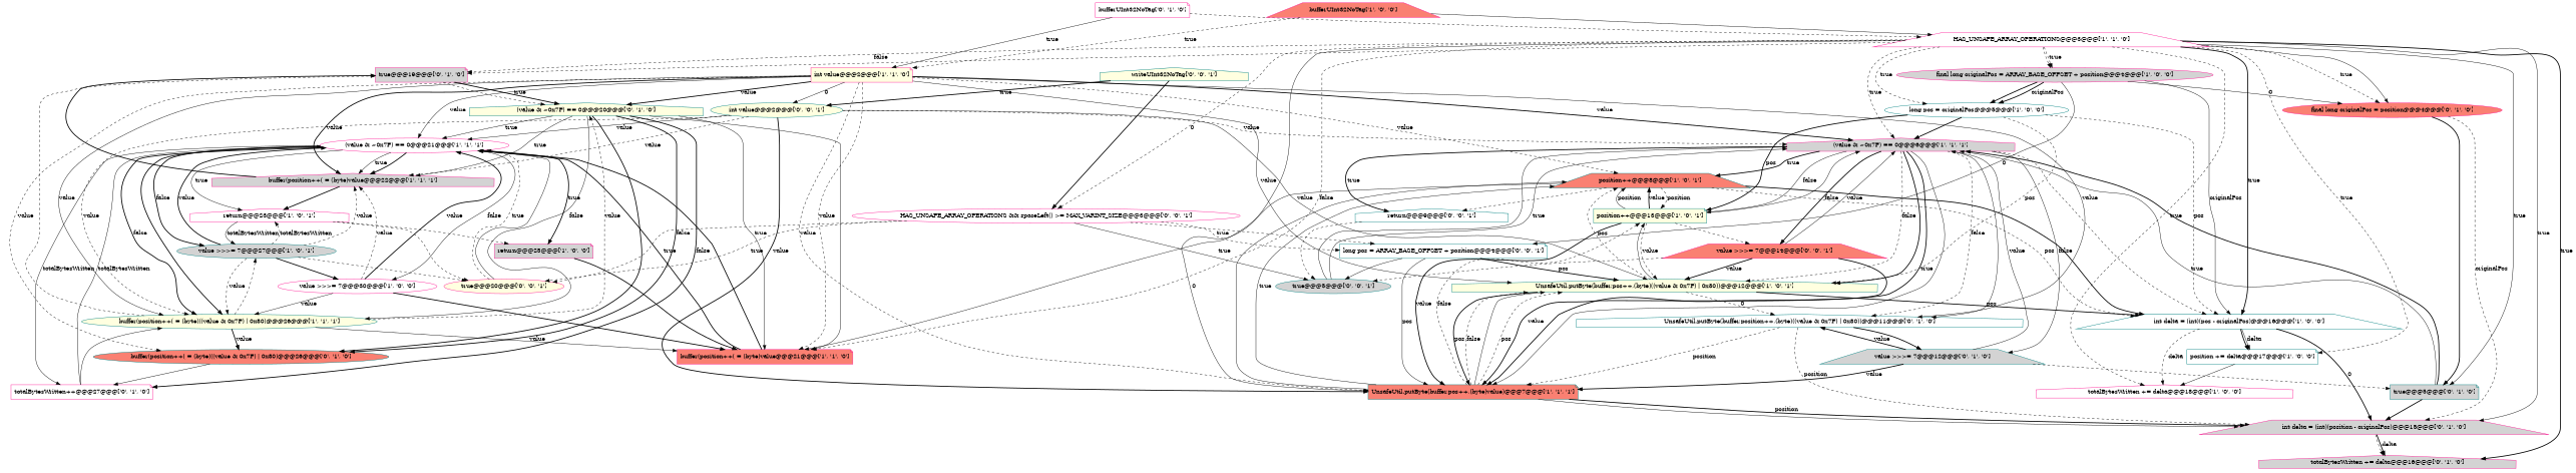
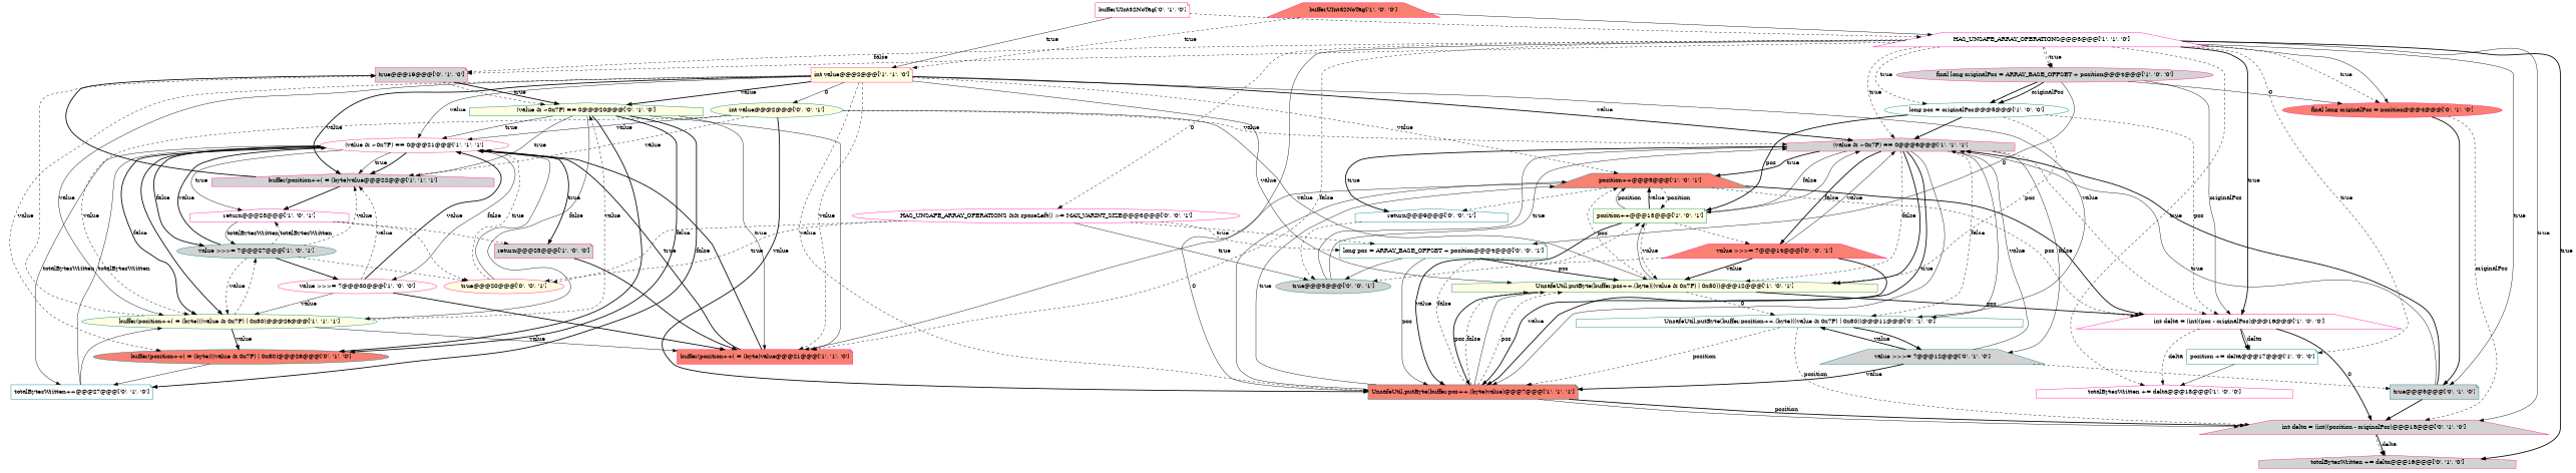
  digraph {
    node [color=teal fillcolor=white shape=ellipse style=filled]
    edge [style=dashed]
    n1 [label="position += delta@@@17@@@['1', '0', '0']" shape=note]
    n2 [color=deeppink label="totalBytesWritten += delta@@@18@@@['1', '0', '0']" shape=house]
    n3 [color=deeppink fillcolor=lightgrey label="totalBytesWritten += delta@@@16@@@['0', '1', '0']" shape=house]
    n4 [color=deeppink fillcolor=lightyellow label="true@@@20@@@['0', '0', '1']"]
    n5 [color=deeppink label="(value & ~0x7F) == 0@@@21@@@['1', '1', '1']"]
    n6 [color=deeppink fillcolor=lightgrey label="buffer(position++( = (byte)value@@@22@@@['1', '1', '1']" shape=house]
    n7 [color=deeppink label="return@@@23@@@['1', '0', '1']" shape=house]
    n8 [fillcolor=lightyellow label="buffer(position++( = (byte)((value & 0x7F) | 0x80)@@@26@@@['1', '1', '1']"]
    n9 [fillcolor=lightgrey label="value >>>= 7@@@27@@@['1', '0', '1']"]
-   n10 [color=deeppink label="totalBytesWritten++@@@27@@@['0', '1', '0']" shape=note]
+   n10 [label="totalBytesWritten++@@@27@@@['0', '1', '0']" shape=note]
    n11 [color=deeppink label="value >>>= 7@@@30@@@['1', '0', '0']"]
    n12 [color=deeppink fillcolor=lightgrey label="return@@@25@@@['1', '0', '0']" shape=note]
    n13 [color=deeppink fillcolor=lightgrey label="(value & ~0x7F) == 0@@@6@@@['1', '1', '1']" shape=house]
    n14 [fillcolor=salmon label="position++@@@8@@@['1', '0', '1']" shape=trapezium]
-   n15 [label="int delta = (int)(pos - originalPos)@@@16@@@['1', '0', '0']" shape=trapezium]
+   n15 [color=deeppink label="int delta = (int)(pos - originalPos)@@@16@@@['1', '0', '0']" shape=trapezium]
    n16 [label="return@@@9@@@['0', '0', '1']" shape=house]
    n17 [color=deeppink fillcolor=salmon label="value >>>= 7@@@14@@@['0', '0', '1']" shape=trapezium]
    n18 [fillcolor=lightgrey label="value >>>= 7@@@12@@@['0', '1', '0']" shape=trapezium]
    n19 [fillcolor=lightyellow label="position++@@@13@@@['1', '0', '1']" shape=note]
    n20 [fillcolor=salmon label="UnsafeUtil.putByte(buffer,pos++,(byte)value)@@@7@@@['1', '1', '1']" shape=note]
    n21 [fillcolor=lightyellow label="UnsafeUtil.putByte(buffer,pos++,(byte)((value & 0x7F) | 0x80))@@@12@@@['1', '0', '1']" shape=house]
    n22 [label="UnsafeUtil.putByte(buffer,position++,(byte)((value & 0x7F) | 0x80))@@@11@@@['0', '1', '0']" shape=house]
    n23 [color=deeppink fillcolor=lightgrey label="int delta = (int)(position - originalPos)@@@15@@@['0', '1', '0']" shape=trapezium]
    n24 [fillcolor=lightgrey label="true@@@5@@@['0', '0', '1']"]
    n25 [fillcolor=lightgrey label="true@@@5@@@['0', '1', '0']" shape=note]
    n26 [color=deeppink fillcolor=lightgrey label="true@@@19@@@['0', '1', '0']" shape=note]
    n27 [fillcolor=lightyellow label="(value & ~0x7F) == 0@@@20@@@['0', '1', '0']" shape=house]
    n28 [color=deeppink label="HAS_UNSAFE_ARRAY_OPERATIONS && spaceLeft() >= MAX_VARINT_SIZE@@@3@@@['0', '0', '1']"]
    n29 [label="long pos = ARRAY_BASE_OFFSET + position@@@4@@@['0', '0', '1']" shape=note]
    n30 [fillcolor=lightyellow label="int value@@@2@@@['0', '0', '1']"]
    n31 [fillcolor=salmon label="buffer(position++( = (byte)((value & 0x7F) | 0x80)@@@26@@@['0', '1', '0']"]
    n32 [color=deeppink fillcolor=salmon label="buffer(position++( = (byte)value@@@21@@@['1', '1', '0']" shape=note]
    n33 [color=deeppink label="bufferUInt32NoTag['0', '1', '0']" shape=note]
    n34 [color=deeppink label="HAS_UNSAFE_ARRAY_OPERATIONS@@@3@@@['1', '1', '0']" shape=trapezium]
    n35 [color=deeppink fillcolor=lightyellow label="int value@@@2@@@['1', '1', '0']" shape=note]
    n36 [color=deeppink fillcolor=lightgrey label="final long originalPos = ARRAY_BASE_OFFSET + position@@@4@@@['1', '0', '0']"]
    n37 [color=deeppink fillcolor=salmon label="final long originalPos = position@@@4@@@['0', '1', '0']"]
    n38 [label="long pos = originalPos@@@5@@@['1', '0', '0']"]
-   n39 [fillcolor=lightyellow label="writeUInt32NoTag['0', '0', '1']" shape=house]
    n40 [color=deeppink fillcolor=salmon label="bufferUInt32NoTag['1', '0', '0']" shape=trapezium]
    n1 -> n2 [style=solid]
    n4 -> n5 [style=solid]
    n4 -> n5 [label=true]
    n5 -> n6 [label=true style=solid]
    n5 -> n6 [style=bold]
    n5 -> n7 [label=true style=solid]
    n5 -> n8 [label=false style=bold]
    n5 -> n8 [style=bold]
    n5 -> n9 [label=false style=bold]
    n5 -> n10 [label=totalBytesWritten style=solid]
    n5 -> n11 [label=false style=solid]
    n5 -> n12 [label=true style=bold]
    n6 -> n7 [style=bold]
    n6 -> n26 [style=bold]
    n7 -> n4
    n7 -> n9 [label=totalBytesWritten style=solid]
    n7 -> n12
    n8 -> n9
    n8 -> n26
    n8 -> n27 [label=value]
    n8 -> n31 [label=value style=bold]
    n8 -> n32 [label=value style=solid]
    n9 -> n4
    n9 -> n5 [label=value style=bold]
    n9 -> n6 [label=value]
    n9 -> n7 [label=totalBytesWritten]
    n9 -> n8 [label=value]
    n9 -> n11 [style=bold]
    n10 -> n5 [label=totalBytesWritten style=solid]
    n10 -> n8 [style=solid]
    n11 -> n5 [label=value style=bold]
    n11 -> n6 [label=value]
    n11 -> n8 [label=value style=solid]
    n11 -> n32 [style=bold]
    n12 -> n32 [style=bold]
    n13 -> n14 [label=true style=bold]
    n13 -> n15
    n13 -> n16 [label=true style=bold]
    n13 -> n17 [label=false style=bold]
    n13 -> n18 [label=false style=solid]
    n13 -> n19 [label=false style=solid]
    n13 -> n20 [label=true style=bold]
    n13 -> n20 [style=solid]
    n13 -> n21 [style=bold]
    n13 -> n21 [label=false]
    n13 -> n22 [label=false]
    n13 -> n22 [style=solid]
    n14 -> n15 [label=pos]
    n14 -> n15 [style=bold]
    n14 -> n16
    n14 -> n19 [label=position]
    n14 -> n20 [label=0 style=solid]
    n15 -> n1 [style=bold]
    n15 -> n1 [label=delta style=solid]
    n15 -> n2 [label=delta]
    n15 -> n23 [label=0 style=bold]
    n16 -> n24
    n17 -> n13 [label=value style=solid]
    n17 -> n20 [label=value style=bold]
    n17 -> n21 [label=value style=bold]
    n17 -> n24
    n18 -> n13 [label=value style=solid]
    n18 -> n20 [label=value style=bold]
    n18 -> n22 [label=value style=bold]
    n18 -> n25
    n19 -> n13 [style=solid]
    n19 -> n14 [label=position style=solid]
    n19 -> n14 [label=value style=bold]
    n19 -> n17
    n19 -> n20 [label=value style=bold]
    n19 -> n21 [label=value]
    n20 -> n14 [style=solid]
    n20 -> n14 [label=true style=solid]
    n20 -> n19 [label=false]
    n20 -> n21 [label=false]
    n20 -> n21 [style=solid]
    n20 -> n21 [label=pos]
    n20 -> n23 [style=solid]
    n20 -> n23 [label=position style=bold]
    n21 -> n14 [label=pos]
    n21 -> n15 [label=pos style=bold]
    n21 -> n19 [style=solid]
    n21 -> n20 [label=pos style=bold]
    n21 -> n22 [label=0]
    n22 -> n18 [style=bold]
    n22 -> n20 [label=position]
    n22 -> n23 [label=position]
    n23 -> n3 [label=delta style=bold]
    n23 -> n3
    n24 -> n13 [style=solid]
    n24 -> n13 [label=true style=solid]
    n25 -> n13 [label=true style=solid]
    n25 -> n13 [style=bold]
    n25 -> n23 [style=bold]
    n26 -> n27 [label=true style=bold]
    n26 -> n27
    n27 -> n5 [label=true style=solid]
    n27 -> n6 [label=true style=solid]
    n27 -> n8 [label=false style=solid]
    n27 -> n10 [label=false style=bold]
    n27 -> n31 [style=bold]
    n27 -> n31 [label=false style=bold]
    n27 -> n32 [label=true style=solid]
    n27 -> n32 [style=solid]
    n28 -> n4
    n28 -> n4 [label=true]
    n28 -> n24 [label=true style=solid]
    n28 -> n29
    n28 -> n29 [label=true]
    n29 -> n20 [label=pos style=solid]
    n29 -> n21 [label=pos style=bold]
    n29 -> n24 [style=solid]
    n30 -> n5 [label=value style=solid]
    n30 -> n6 [label=value]
    n30 -> n8 [label=value]
    n30 -> n13 [label=value]
    n30 -> n20 [label=value style=bold]
    n30 -> n21 [label=value style=solid]
    n31 -> n10 [style=solid]
    n32 -> n5 [label=true style=bold]
    n32 -> n5 [style=bold]
    n33 -> n34
    n33 -> n35 [label=true style=solid]
    n34 -> n1 [label=true]
    n34 -> n2 [label=true]
    n34 -> n3 [label=true style=bold]
    n34 -> n13 [label=true]
    n34 -> n15 [label=true style=bold]
    n34 -> n23 [label=true style=solid]
    n34 -> n25 [label=true style=solid]
    n34 -> n26 [label=false]
    n34 -> n26
    n34 -> n28 [label=0]
    n34 -> n32 [style=solid]
    n34 -> n32 [label=false]
    n34 -> n36 [label=true]
    n34 -> n36
    n34 -> n37 [label=true]
    n34 -> n37 [style=solid]
    n34 -> n38 [label=true]
    n35 -> n5 [label=value style=solid]
    n35 -> n6 [label=value style=bold]
    n35 -> n8 [label=value style=solid]
    n35 -> n13 [label=value style=bold]
    n35 -> n14 [label=value]
    n35 -> n20 [label=value]
    n35 -> n21 [label=value style=solid]
    n35 -> n22 [label=value style=solid]
    n35 -> n27 [label=value style=bold]
    n35 -> n30 [label=0 style=solid]
    n35 -> n31 [label=value]
    n35 -> n32 [label=value]
    n36 -> n15 [label=originalPos style=solid]
    n36 -> n29 [label=0 style=solid]
    n36 -> n37 [label=0 style=solid]
    n36 -> n38 [style=bold]
    n36 -> n38 [label=originalPos style=bold]
    n37 -> n23 [label=originalPos]
    n37 -> n25 [style=bold]
    n38 -> n13 [style=bold]
    n38 -> n15 [label=pos]
    n38 -> n19 [label=pos style=bold]
    n38 -> n21 [label=pos]
-   n39 -> n28 [style=bold]
-   n39 -> n30 [label=true style=bold]
    n40 -> n34 [style=solid]
    n40 -> n35 [label=true]
  }
